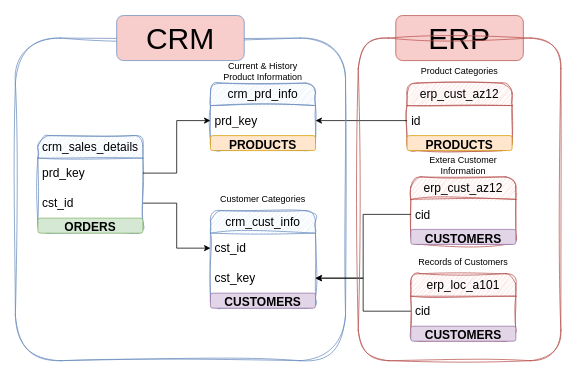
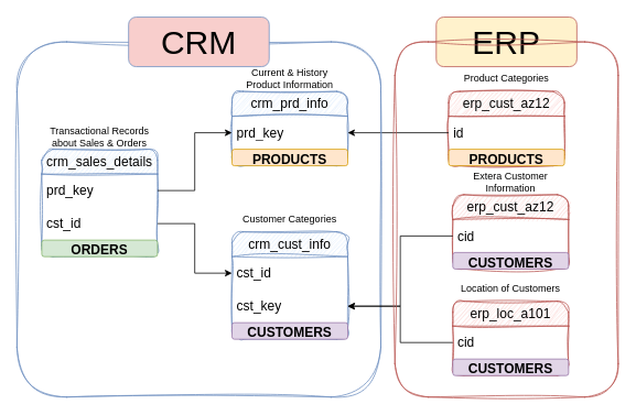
  <mxCell id="0" />
  <mxCell id="1" parent="0" />
  <mxCell id="2" value="crm_cust_info" style="swimlane;fontStyle=0;childLayout=stackLayout;horizontal=1;startSize=30;horizontalStack=0;resizeParent=1;resizeParentMax=0;resizeLast=0;collapsible=1;marginBottom=0;whiteSpace=wrap;html=1;rounded=1;fontSize=16;shadow=0;glass=0;sketch=1;curveFitting=1;jiggle=2;fillColor=#dae8fc;strokeColor=#6c8ebf;" parent="1" vertex="1"><mxGeometry x="280" y="280" width="140" height="130" as="geometry" /></mxCell>
  <mxCell id="3" value="cst_id" style="text;strokeColor=none;fillColor=none;align=left;verticalAlign=middle;spacingLeft=4;spacingRight=4;overflow=hidden;points=[[0,0.5],[1,0.5]];portConstraint=eastwest;rotatable=0;whiteSpace=wrap;html=1;fontSize=16;glass=0;" parent="2" vertex="1"><mxGeometry y="30" width="140" height="40" as="geometry" /></mxCell>
  <mxCell id="4" value="cst_key" style="text;strokeColor=none;fillColor=none;align=left;verticalAlign=middle;spacingLeft=4;spacingRight=4;overflow=hidden;points=[[0,0.5],[1,0.5]];portConstraint=eastwest;rotatable=0;whiteSpace=wrap;html=1;fontSize=16;glass=0;" parent="2" vertex="1"><mxGeometry y="70" width="140" height="40" as="geometry" /></mxCell>
  <mxCell id="5" value="CUSTOMERS" style="text;html=1;strokeColor=#9673a6;fillColor=#e1d5e7;align=center;verticalAlign=middle;whiteSpace=wrap;overflow=hidden;rounded=1;fontSize=16;fontStyle=1" vertex="1" parent="2"><mxGeometry y="110" width="140" height="20" as="geometry" /></mxCell>
  <mxCell id="6" value="Customer Categories" style="text;html=1;align=center;verticalAlign=middle;whiteSpace=wrap;rounded=0;" parent="1" vertex="1"><mxGeometry x="285" y="250" width="130" height="30" as="geometry" /></mxCell>
  <mxCell id="7" value="crm_prd_info" style="swimlane;fontStyle=0;childLayout=stackLayout;horizontal=1;startSize=30;horizontalStack=0;resizeParent=1;resizeParentMax=0;resizeLast=0;collapsible=1;marginBottom=0;whiteSpace=wrap;html=1;rounded=1;fontSize=16;shadow=0;glass=0;sketch=1;curveFitting=1;jiggle=2;fillColor=#dae8fc;strokeColor=#6c8ebf;" parent="1" vertex="1"><mxGeometry x="280" y="110" width="140" height="90" as="geometry" /></mxCell>
  <mxCell id="8" value="prd_key" style="text;strokeColor=none;fillColor=none;align=left;verticalAlign=middle;spacingLeft=4;spacingRight=4;overflow=hidden;points=[[0,0.5],[1,0.5]];portConstraint=eastwest;rotatable=0;whiteSpace=wrap;html=1;fontSize=16;glass=0;" parent="7" vertex="1"><mxGeometry y="30" width="140" height="40" as="geometry" /></mxCell>
  <mxCell id="9" value="PRODUCTS" style="text;html=1;strokeColor=#d79b00;fillColor=#ffe6cc;align=center;verticalAlign=middle;whiteSpace=wrap;overflow=hidden;rounded=1;fontSize=16;fontStyle=1" vertex="1" parent="7"><mxGeometry y="70" width="140" height="20" as="geometry" /></mxCell>
  <mxCell id="10" value="Current &amp;amp; History Product Information" style="text;html=1;align=center;verticalAlign=middle;whiteSpace=wrap;rounded=0;" parent="1" vertex="1"><mxGeometry x="285" y="80" width="130" height="30" as="geometry" /></mxCell>
  <mxCell id="11" value="crm_sales_details" style="swimlane;fontStyle=0;childLayout=stackLayout;horizontal=1;startSize=30;horizontalStack=0;resizeParent=1;resizeParentMax=0;resizeLast=0;collapsible=1;marginBottom=0;whiteSpace=wrap;html=1;rounded=1;fontSize=16;shadow=0;glass=0;sketch=1;curveFitting=1;jiggle=2;fillColor=#dae8fc;strokeColor=#6c8ebf;" parent="1" vertex="1"><mxGeometry x="50" y="180" width="140" height="130" as="geometry" /></mxCell>
  <mxCell id="12" value="prd_key" style="text;strokeColor=none;fillColor=none;align=left;verticalAlign=middle;spacingLeft=4;spacingRight=4;overflow=hidden;points=[[0,0.5],[1,0.5]];portConstraint=eastwest;rotatable=0;whiteSpace=wrap;html=1;fontSize=16;glass=0;" parent="11" vertex="1"><mxGeometry y="30" width="140" height="40" as="geometry" /></mxCell>
  <mxCell id="13" value="cst_id" style="text;strokeColor=none;fillColor=none;align=left;verticalAlign=middle;spacingLeft=4;spacingRight=4;overflow=hidden;points=[[0,0.5],[1,0.5]];portConstraint=eastwest;rotatable=0;whiteSpace=wrap;html=1;fontSize=16;glass=0;" parent="11" vertex="1"><mxGeometry y="70" width="140" height="40" as="geometry" /></mxCell>
  <mxCell id="14" value="ORDERS" style="text;html=1;strokeColor=#82b366;fillColor=#d5e8d4;align=center;verticalAlign=middle;whiteSpace=wrap;overflow=hidden;rounded=1;fontSize=16;fontStyle=1" vertex="1" parent="11"><mxGeometry y="110" width="140" height="20" as="geometry" /></mxCell>
+ <mxCell id="15" value="Transactional Records about Sales &amp;amp; Orders" style="text;html=1;align=center;verticalAlign=middle;whiteSpace=wrap;rounded=0;" parent="1" vertex="1"><mxGeometry x="55" y="150" width="130" height="30" as="geometry" /></mxCell>
  <mxCell id="16" style="edgeStyle=orthogonalEdgeStyle;rounded=0;orthogonalLoop=1;jettySize=auto;html=1;entryX=0;entryY=0.5;entryDx=0;entryDy=0;" parent="1" source="13" target="3" edge="1"><mxGeometry relative="1" as="geometry" /></mxCell>
  <mxCell id="17" style="edgeStyle=orthogonalEdgeStyle;rounded=0;orthogonalLoop=1;jettySize=auto;html=1;entryX=0;entryY=0.5;entryDx=0;entryDy=0;" parent="1" source="12" target="8" edge="1"><mxGeometry relative="1" as="geometry" /></mxCell>
  <mxCell id="18" value="erp_cust_az12" style="swimlane;fontStyle=0;childLayout=stackLayout;horizontal=1;startSize=30;horizontalStack=0;resizeParent=1;resizeParentMax=0;resizeLast=0;collapsible=1;marginBottom=0;whiteSpace=wrap;html=1;rounded=1;fontSize=16;shadow=0;glass=0;sketch=1;curveFitting=1;jiggle=2;fillColor=#f8cecc;strokeColor=#b85450;" parent="1" vertex="1"><mxGeometry x="547" y="235" width="140" height="90" as="geometry" /></mxCell>
  <mxCell id="19" value="cid" style="text;strokeColor=none;fillColor=none;align=left;verticalAlign=middle;spacingLeft=4;spacingRight=4;overflow=hidden;points=[[0,0.5],[1,0.5]];portConstraint=eastwest;rotatable=0;whiteSpace=wrap;html=1;fontSize=16;glass=0;" parent="18" vertex="1"><mxGeometry y="30" width="140" height="40" as="geometry" /></mxCell>
  <mxCell id="20" value="CUSTOMERS" style="text;html=1;strokeColor=#9673a6;fillColor=#e1d5e7;align=center;verticalAlign=middle;whiteSpace=wrap;overflow=hidden;rounded=1;fontSize=16;fontStyle=1" vertex="1" parent="18"><mxGeometry y="70" width="140" height="20" as="geometry" /></mxCell>
  <mxCell id="21" value="Extera Customer Information" style="text;html=1;align=center;verticalAlign=middle;whiteSpace=wrap;rounded=0;" parent="1" vertex="1"><mxGeometry x="552" y="205" width="130" height="30" as="geometry" /></mxCell>
  <mxCell id="22" value="erp_loc_a101" style="swimlane;fontStyle=0;childLayout=stackLayout;horizontal=1;startSize=30;horizontalStack=0;resizeParent=1;resizeParentMax=0;resizeLast=0;collapsible=1;marginBottom=0;whiteSpace=wrap;html=1;rounded=1;fontSize=16;shadow=0;glass=0;sketch=1;curveFitting=1;jiggle=2;fillColor=#f8cecc;strokeColor=#b85450;" parent="1" vertex="1"><mxGeometry x="547" y="364" width="140" height="90" as="geometry" /></mxCell>
  <mxCell id="23" value="cid" style="text;strokeColor=none;fillColor=none;align=left;verticalAlign=middle;spacingLeft=4;spacingRight=4;overflow=hidden;points=[[0,0.5],[1,0.5]];portConstraint=eastwest;rotatable=0;whiteSpace=wrap;html=1;fontSize=16;glass=0;" parent="22" vertex="1"><mxGeometry y="30" width="140" height="40" as="geometry" /></mxCell>
  <mxCell id="24" value="CUSTOMERS" style="text;html=1;strokeColor=#9673a6;fillColor=#e1d5e7;align=center;verticalAlign=middle;whiteSpace=wrap;overflow=hidden;rounded=1;fontSize=16;fontStyle=1" vertex="1" parent="22"><mxGeometry y="70" width="140" height="20" as="geometry" /></mxCell>
- <mxCell id="25" value="Records of Customers" style="text;html=1;align=center;verticalAlign=middle;whiteSpace=wrap;rounded=0;" parent="1" vertex="1"><mxGeometry x="552" y="334" width="130" height="30" as="geometry" /></mxCell>
+ <mxCell id="25" value="Location of Customers" style="text;html=1;align=center;verticalAlign=middle;whiteSpace=wrap;rounded=0;" parent="1" vertex="1"><mxGeometry x="552" y="334" width="130" height="30" as="geometry" /></mxCell>
  <mxCell id="26" value="erp_cust_az12" style="swimlane;fontStyle=0;childLayout=stackLayout;horizontal=1;startSize=30;horizontalStack=0;resizeParent=1;resizeParentMax=0;resizeLast=0;collapsible=1;marginBottom=0;whiteSpace=wrap;html=1;rounded=1;fontSize=16;shadow=0;glass=0;sketch=1;curveFitting=1;jiggle=2;fillColor=#f8cecc;strokeColor=#b85450;" parent="1" vertex="1"><mxGeometry x="542" y="110" width="140" height="90" as="geometry" /></mxCell>
  <mxCell id="27" value="id" style="text;strokeColor=none;fillColor=none;align=left;verticalAlign=middle;spacingLeft=4;spacingRight=4;overflow=hidden;points=[[0,0.5],[1,0.5]];portConstraint=eastwest;rotatable=0;whiteSpace=wrap;html=1;fontSize=16;glass=0;" parent="26" vertex="1"><mxGeometry y="30" width="140" height="40" as="geometry" /></mxCell>
  <mxCell id="28" value="PRODUCTS" style="text;html=1;strokeColor=#d79b00;fillColor=#ffe6cc;align=center;verticalAlign=middle;whiteSpace=wrap;overflow=hidden;rounded=1;fontSize=16;fontStyle=1" vertex="1" parent="26"><mxGeometry y="70" width="140" height="20" as="geometry" /></mxCell>
  <mxCell id="29" value="Product Categories" style="text;html=1;align=center;verticalAlign=middle;whiteSpace=wrap;rounded=0;" parent="1" vertex="1"><mxGeometry x="547" y="80" width="130" height="30" as="geometry" /></mxCell>
  <mxCell id="30" style="edgeStyle=orthogonalEdgeStyle;rounded=0;orthogonalLoop=1;jettySize=auto;html=1;entryX=1;entryY=0.5;entryDx=0;entryDy=0;" parent="1" source="27" target="8" edge="1"><mxGeometry relative="1" as="geometry" /></mxCell>
  <mxCell id="31" value="" style="rounded=1;whiteSpace=wrap;html=1;fillColor=none;sketch=1;curveFitting=1;jiggle=2;strokeColor=#6c8ebf;arcSize=14;movable=1;resizable=1;rotatable=1;deletable=1;editable=1;locked=0;connectable=1;convertToSvg=1;" parent="1" vertex="1"><mxGeometry x="20" y="50" width="440" height="430" as="geometry" /></mxCell>
  <mxCell id="32" value="CRM" style="rounded=1;whiteSpace=wrap;html=1;fontSize=40;fillColor=#f8cecc;strokeColor=#6c8ebf;" parent="1" vertex="1"><mxGeometry x="155" y="20" width="170" height="60" as="geometry" /></mxCell>
- <mxCell id="33" value="ERP" style="rounded=1;whiteSpace=wrap;html=1;fontSize=40;fillColor=#f8cecc;strokeColor=#b85450;" parent="1" vertex="1"><mxGeometry x="527" y="20" width="170" height="60" as="geometry" /></mxCell>
+ <mxCell id="33" value="ERP" style="rounded=1;whiteSpace=wrap;html=1;fontSize=40;fillColor=#fff2cc;strokeColor=#b85450;" parent="1" vertex="1"><mxGeometry x="527" y="20" width="170" height="60" as="geometry" /></mxCell>
  <mxCell id="34" style="edgeStyle=orthogonalEdgeStyle;rounded=0;orthogonalLoop=1;jettySize=auto;html=1;entryX=1;entryY=0.5;entryDx=0;entryDy=0;" edge="1" parent="1" source="23" target="4"><mxGeometry relative="1" as="geometry" /></mxCell>
  <mxCell id="35" style="edgeStyle=orthogonalEdgeStyle;rounded=0;orthogonalLoop=1;jettySize=auto;html=1;entryX=1;entryY=0.5;entryDx=0;entryDy=0;" edge="1" parent="1" source="19" target="4"><mxGeometry relative="1" as="geometry"><mxPoint x="512" y="350" as="targetPoint" /></mxGeometry></mxCell>
  <mxCell id="36" value="" style="rounded=1;whiteSpace=wrap;html=1;fillColor=none;sketch=1;curveFitting=1;jiggle=2;strokeColor=#b85450;" vertex="1" parent="1"><mxGeometry x="477" y="50" width="270" height="430" as="geometry" /></mxCell>
